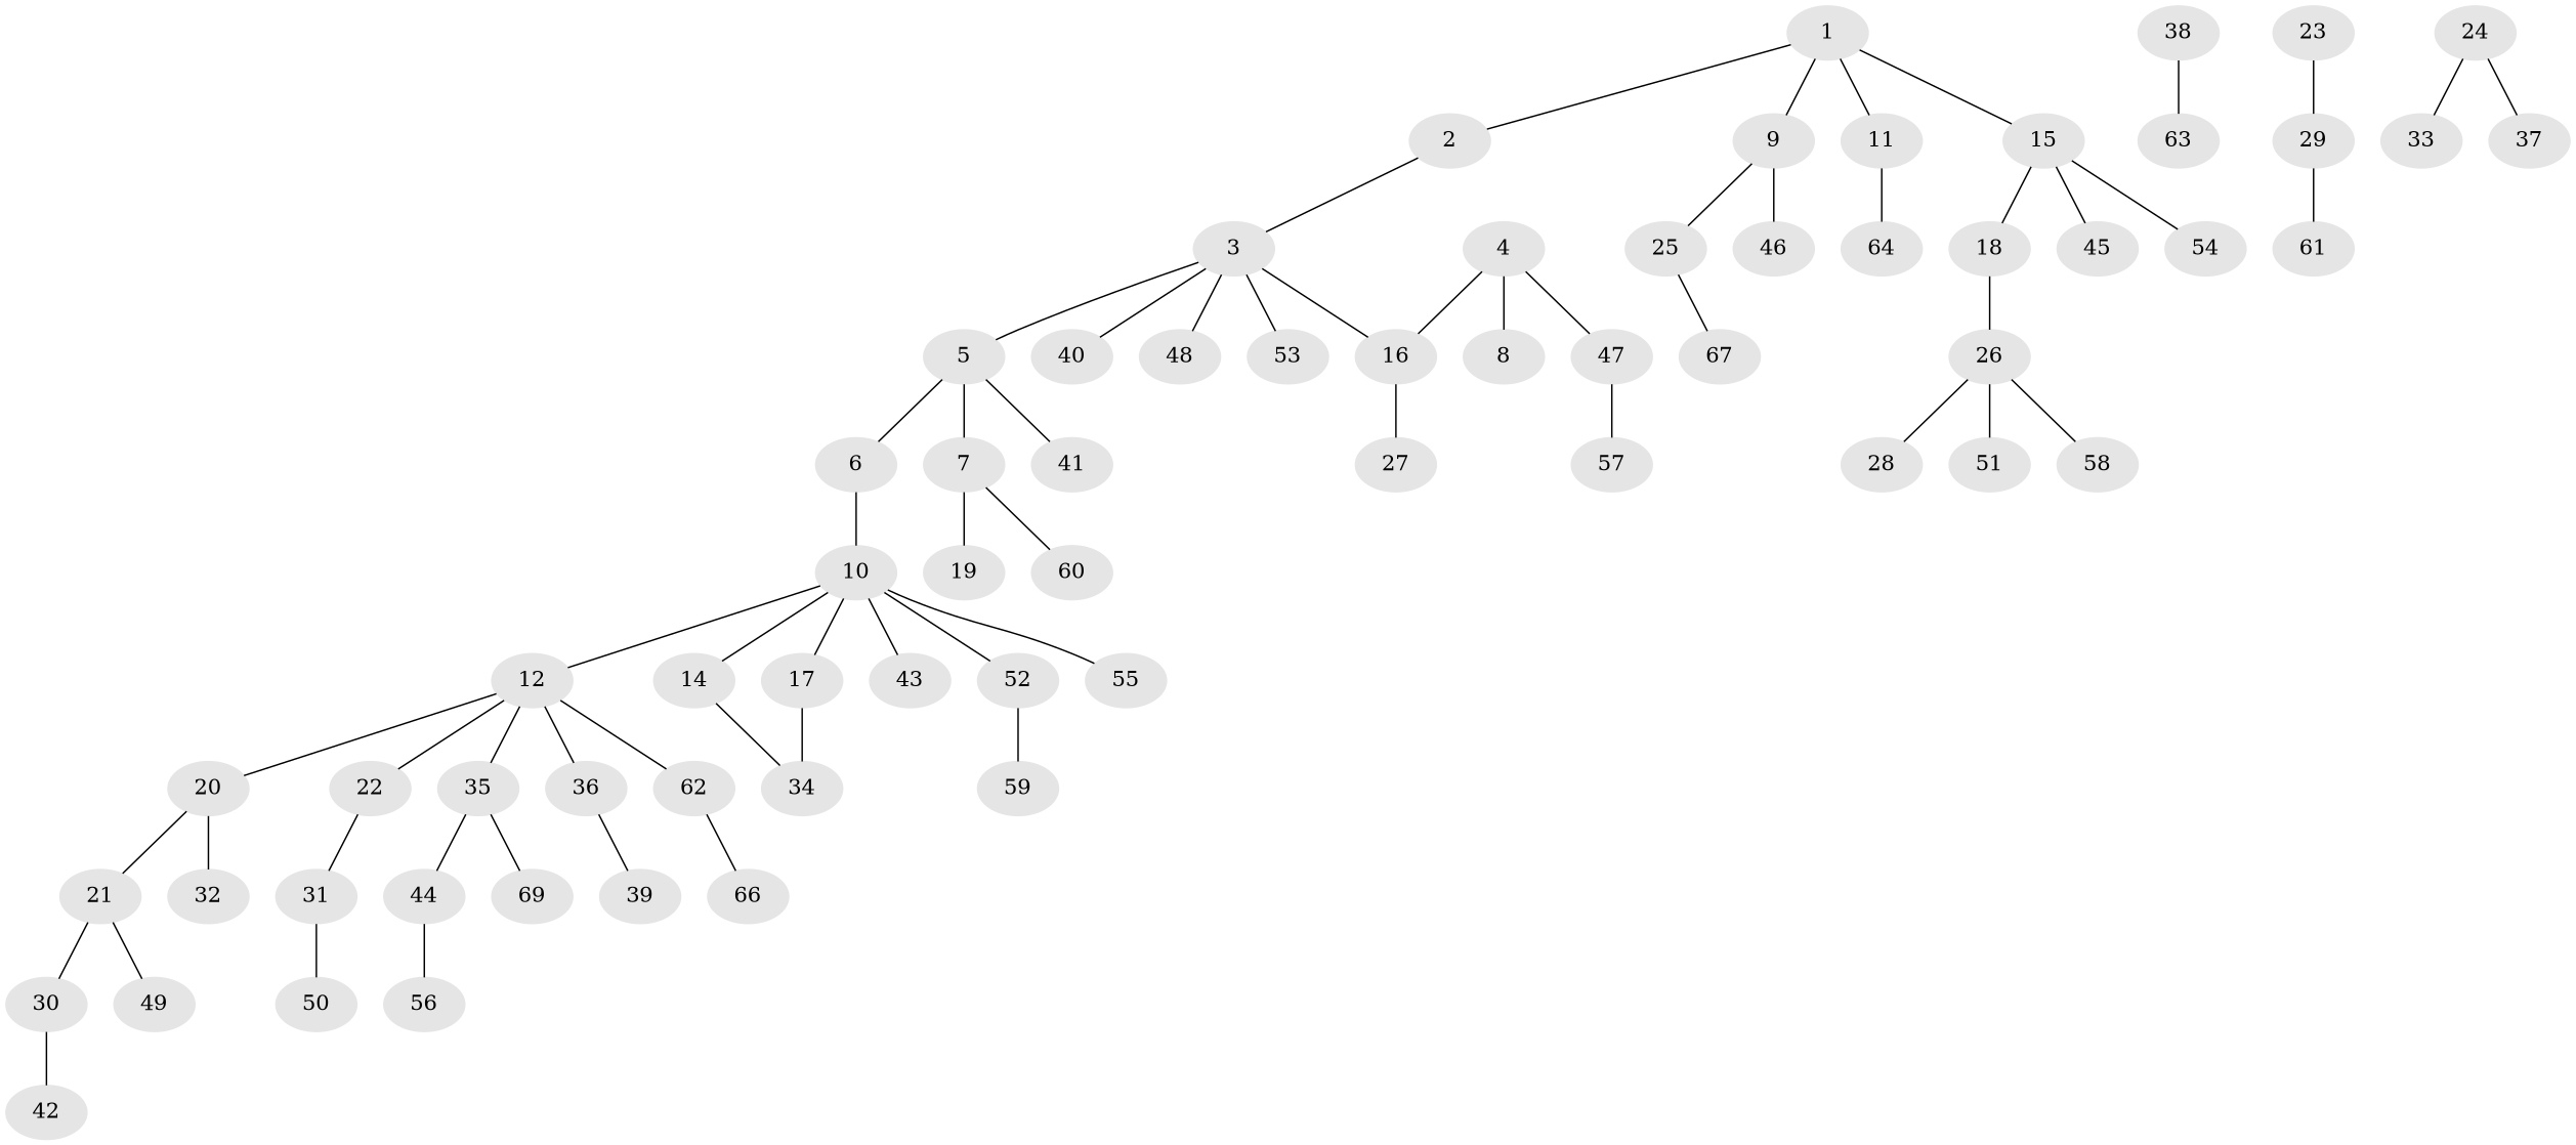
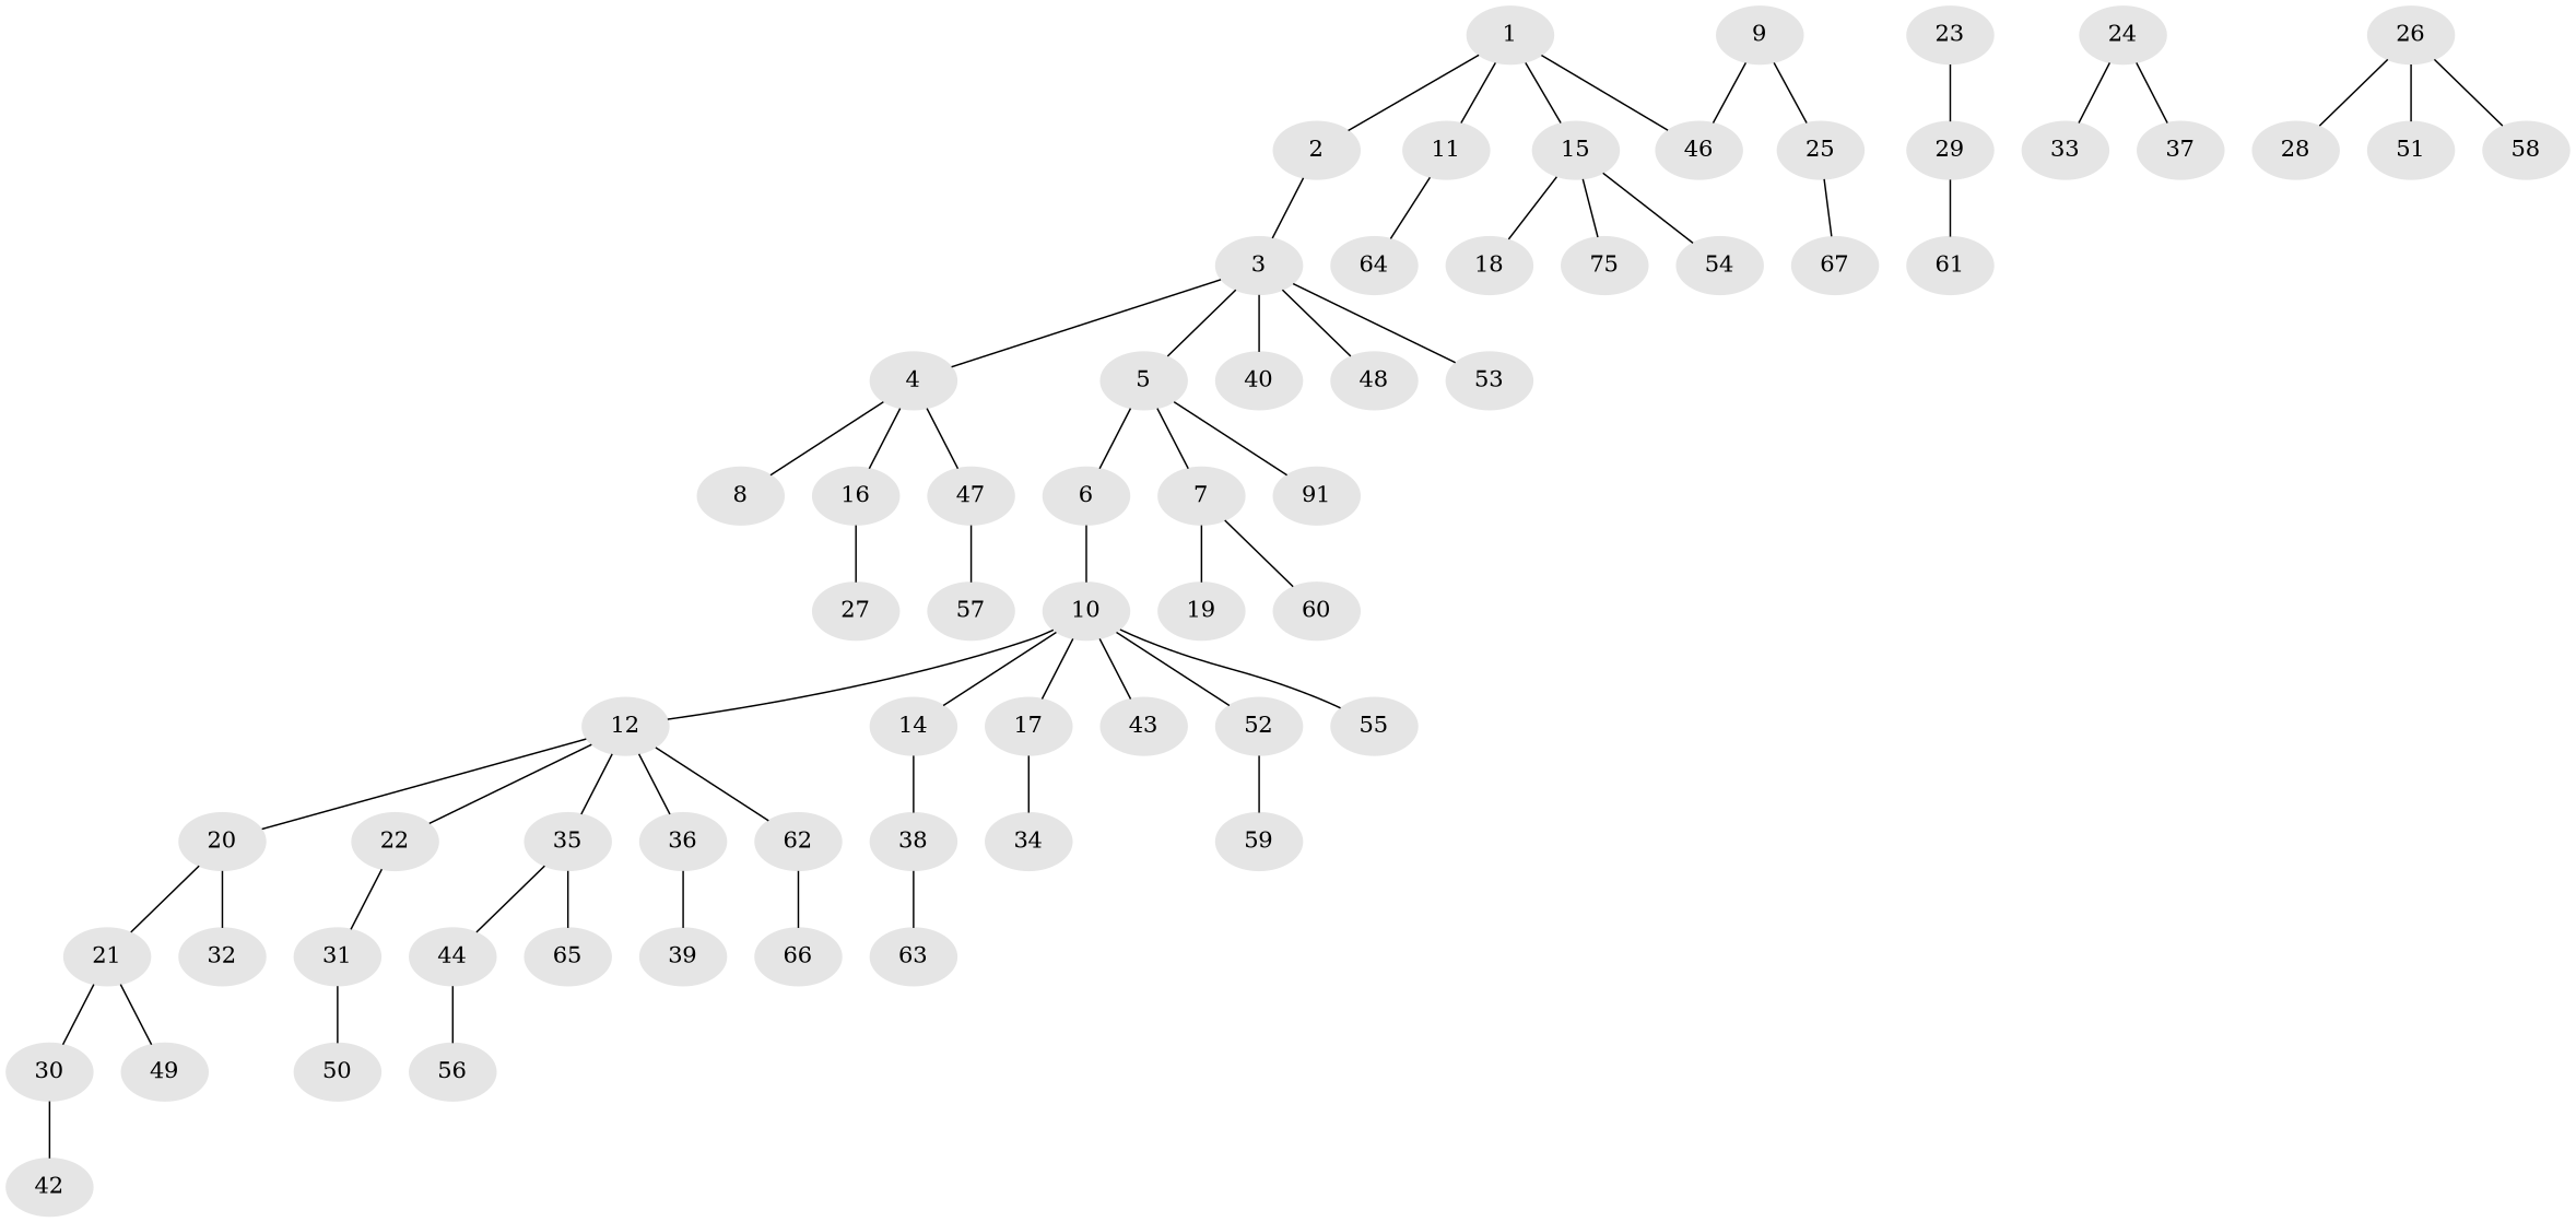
  graph {
    node [color=gray90 style=filled]
    1
    2
    9
    11
    15
    3
    25
    46
    64
    18
-   45
+   45 [label=75]
    54
    4
    5
    40
    48
    53
    8
    16
    47
    6
    7
-   41
+   41 [label=91]
    27
    57
    10
    19
    60
    12
    14
    17
    43
    52
    55
    67
    20
    22
    35
    36
    62
    38
    34
    59
    21
    32
    31
    44
-   65 [label=69]
+   65
    39
    66
    23
    29
    24
    33
    37
    63
    26
    28
    51
    58
    30
    49
    42
    50
    61
    56
    1 -- 2
-   1 -- 9
+   1 -- 46
    1 -- 11
    1 -- 15
    2 -- 3
    9 -- 25
    9 -- 46
    11 -- 64
    15 -- 18
    15 -- 45
    15 -- 54
-   3 -- 16
+   3 -- 4
    3 -- 5
    3 -- 40
    3 -- 48
    3 -- 53
    25 -- 67
-   18 -- 26
    4 -- 8
    4 -- 16
    4 -- 47
    5 -- 6
    5 -- 7
    5 -- 41
    16 -- 27
    47 -- 57
    6 -- 10
    7 -- 19
    7 -- 60
    10 -- 12
    10 -- 14
    10 -- 17
    10 -- 43
    10 -- 52
    10 -- 55
    12 -- 20
    12 -- 22
    12 -- 35
    12 -- 36
    12 -- 62
-   14 -- 34
+   14 -- 38
    17 -- 34
    52 -- 59
    20 -- 21
    20 -- 32
    22 -- 31
    35 -- 44
    35 -- 65
    36 -- 39
    62 -- 66
    38 -- 63
    21 -- 30
    21 -- 49
    31 -- 50
    44 -- 56
    23 -- 29
    29 -- 61
    24 -- 33
    24 -- 37
    26 -- 28
    26 -- 51
    26 -- 58
    30 -- 42
  }
